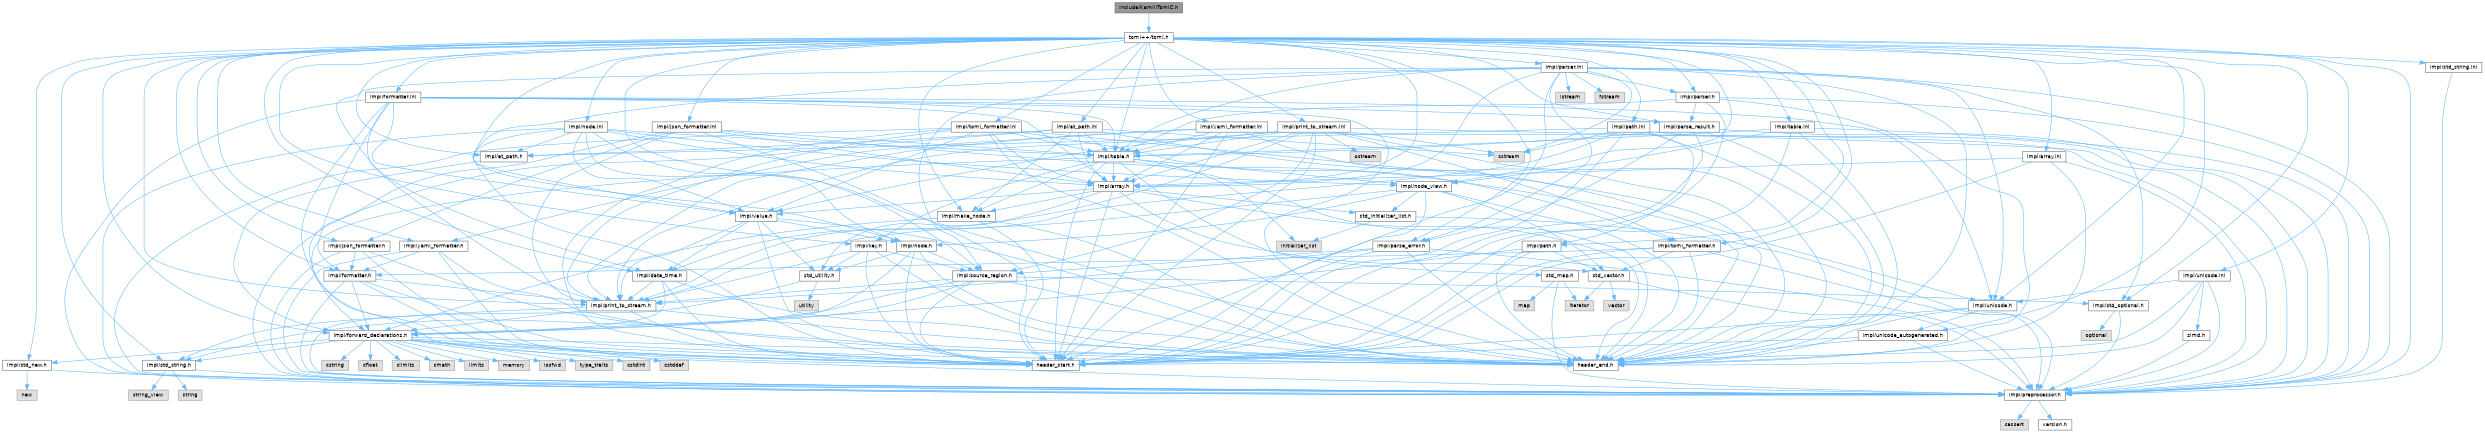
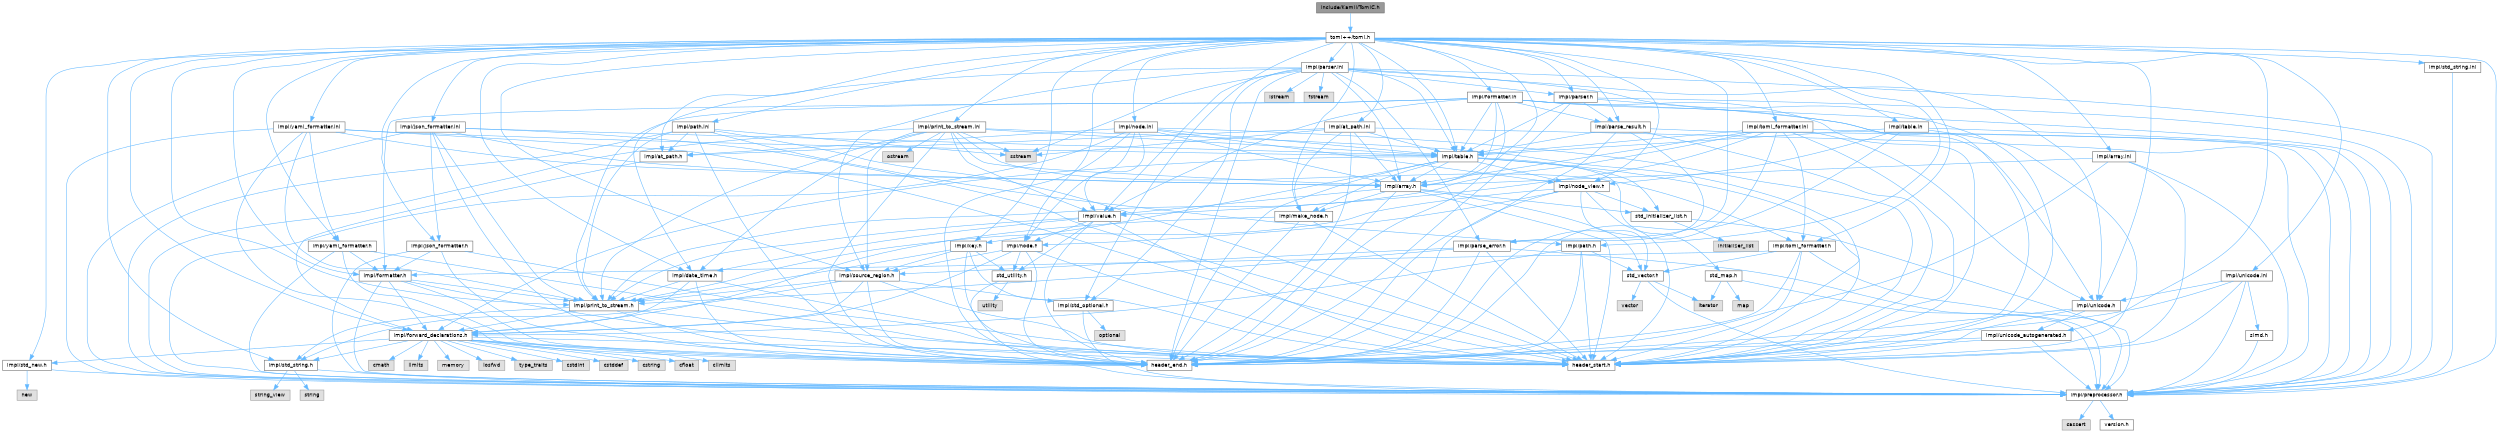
  digraph {
    node [color=grey40 fillcolor=white fontname=Helvetica fontsize=10 shape=box style=filled]
    edge [color=steelblue1 fontname=Helvetica fontsize=10 labelfontname=Helvetica labelfontsize=10 style=solid]
    n1 [color=gray40 fillcolor=grey60 fontcolor=black height=0.2 label="include/Kamil/TomlC.h" width=0.4]
    n2 [height=0.2 label="toml++/toml.h" width=0.4]
    n3 [height=0.2 label="impl/preprocessor.h" width=0.4]
    n4 [height=0.2 label="impl/std_new.h" width=0.4]
    n5 [height=0.2 label="impl/std_string.h" width=0.4]
    n6 [height=0.2 label="impl/std_optional.h" width=0.4]
    n7 [height=0.2 label="impl/forward_declarations.h" width=0.4]
    n8 [height=0.2 label="impl/print_to_stream.h" width=0.4]
    n9 [height=0.2 label="impl/source_region.h" width=0.4]
    n10 [height=0.2 label="impl/date_time.h" width=0.4]
    n11 [height=0.2 label="impl/at_path.h" width=0.4]
    n12 [height=0.2 label="impl/path.h" width=0.4]
    n13 [height=0.2 label="impl/node.h" width=0.4]
    n14 [height=0.2 label="impl/node_view.h" width=0.4]
    n15 [height=0.2 label="impl/make_node.h" width=0.4]
    n16 [height=0.2 label="impl/array.h" width=0.4]
    n17 [height=0.2 label="impl/key.h" width=0.4]
    n18 [height=0.2 label="impl/table.h" width=0.4]
    n19 [height=0.2 label="impl/unicode_autogenerated.h" width=0.4]
    n20 [height=0.2 label="impl/unicode.h" width=0.4]
    n21 [height=0.2 label="impl/parse_error.h" width=0.4]
    n22 [height=0.2 label="impl/parse_result.h" width=0.4]
    n23 [height=0.2 label="impl/parser.h" width=0.4]
    n24 [height=0.2 label="impl/formatter.h" width=0.4]
    n25 [height=0.2 label="impl/toml_formatter.h" width=0.4]
    n26 [height=0.2 label="impl/json_formatter.h" width=0.4]
    n27 [height=0.2 label="impl/yaml_formatter.h" width=0.4]
    n28 [height=0.2 label="impl/std_string.inl" width=0.4]
    n29 [height=0.2 label="impl/print_to_stream.inl" width=0.4]
    n30 [height=0.2 label="impl/node.inl" width=0.4]
    n31 [height=0.2 label="impl/at_path.inl" width=0.4]
    n32 [height=0.2 label="impl/path.inl" width=0.4]
    n33 [height=0.2 label="impl/array.inl" width=0.4]
    n34 [height=0.2 label="impl/table.inl" width=0.4]
    n35 [height=0.2 label="impl/unicode.inl" width=0.4]
    n36 [height=0.2 label="impl/parser.inl" width=0.4]
    n37 [height=0.2 label="impl/formatter.inl" width=0.4]
    n38 [height=0.2 label="impl/toml_formatter.inl" width=0.4]
    n39 [height=0.2 label="impl/json_formatter.inl" width=0.4]
    n40 [height=0.2 label="impl/yaml_formatter.inl" width=0.4]
    n41 [color=grey60 fillcolor="#E0E0E0" height=0.2 label=cassert width=0.4]
    n42 [height=0.2 label="version.h" width=0.4]
    n43 [color=grey60 fillcolor="#E0E0E0" height=0.2 label=new width=0.4]
    n44 [color=grey60 fillcolor="#E0E0E0" height=0.2 label=string_view width=0.4]
    n45 [color=grey60 fillcolor="#E0E0E0" height=0.2 label=string width=0.4]
    n46 [color=grey60 fillcolor="#E0E0E0" height=0.2 label=optional width=0.4]
    n47 [color=grey60 fillcolor="#E0E0E0" height=0.2 label=cstdint width=0.4]
    n48 [color=grey60 fillcolor="#E0E0E0" height=0.2 label=cstddef width=0.4]
    n49 [color=grey60 fillcolor="#E0E0E0" height=0.2 label=cstring width=0.4]
    n50 [color=grey60 fillcolor="#E0E0E0" height=0.2 label=cfloat width=0.4]
    n51 [color=grey60 fillcolor="#E0E0E0" height=0.2 label=climits width=0.4]
    n52 [color=grey60 fillcolor="#E0E0E0" height=0.2 label=cmath width=0.4]
    n53 [color=grey60 fillcolor="#E0E0E0" height=0.2 label=limits width=0.4]
    n54 [color=grey60 fillcolor="#E0E0E0" height=0.2 label=memory width=0.4]
    n55 [color=grey60 fillcolor="#E0E0E0" height=0.2 label=iosfwd width=0.4]
    n56 [color=grey60 fillcolor="#E0E0E0" height=0.2 label=type_traits width=0.4]
    n57 [height=0.2 label="header_start.h" width=0.4]
    n58 [height=0.2 label="header_end.h" width=0.4]
    n59 [height=0.2 label="std_vector.h" width=0.4]
    n60 [height=0.2 label="std_utility.h" width=0.4]
    n61 [height=0.2 label="std_initializer_list.h" width=0.4]
    n62 [height=0.2 label="impl/value.h" width=0.4]
    n63 [height=0.2 label="std_map.h" width=0.4]
    n64 [color=grey60 fillcolor="#E0E0E0" height=0.2 label=ostream width=0.4]
    n65 [color=grey60 fillcolor="#E0E0E0" height=0.2 label=sstream width=0.4]
    n66 [height=0.2 label="simd.h" width=0.4]
    n67 [color=grey60 fillcolor="#E0E0E0" height=0.2 label=istream width=0.4]
    n68 [color=grey60 fillcolor="#E0E0E0" height=0.2 label=fstream width=0.4]
    n69 [color=grey60 fillcolor="#E0E0E0" height=0.2 label=vector width=0.4]
    n70 [color=grey60 fillcolor="#E0E0E0" height=0.2 label=iterator width=0.4]
    n71 [color=grey60 fillcolor="#E0E0E0" height=0.2 label=utility width=0.4]
    n72 [color=grey60 fillcolor="#E0E0E0" height=0.2 label=initializer_list width=0.4]
    n73 [color=grey60 fillcolor="#E0E0E0" height=0.2 label=map width=0.4]
    n1 -> n2
    n2 -> n3
    n2 -> n4
    n2 -> n5
    n2 -> n6
    n2 -> n7
    n2 -> n8
    n2 -> n9
    n2 -> n10
    n2 -> n11
    n2 -> n12
    n2 -> n13
    n2 -> n14
    n2 -> n15
    n2 -> n16
    n2 -> n17
    n2 -> n18
    n2 -> n19
    n2 -> n20
    n2 -> n21
    n2 -> n22
    n2 -> n23
    n2 -> n24
    n2 -> n25
    n2 -> n26
    n2 -> n27
    n2 -> n28
    n2 -> n29
    n2 -> n30
    n2 -> n31
    n2 -> n32
    n2 -> n33
    n2 -> n34
    n2 -> n35
    n2 -> n36
    n2 -> n37
    n2 -> n38
    n2 -> n39
    n2 -> n40
    n3 -> n41
    n3 -> n42
    n4 -> n3
    n4 -> n43
    n5 -> n3
    n5 -> n44
    n5 -> n45
    n6 -> n3
    n6 -> n46
    n7 -> n4
    n7 -> n5
    n7 -> n47
    n7 -> n48
    n7 -> n49
    n7 -> n50
    n7 -> n51
    n7 -> n52
    n7 -> n53
    n7 -> n54
    n7 -> n55
    n7 -> n56
    n7 -> n57
    n7 -> n58
    n8 -> n5
    n8 -> n7
    n8 -> n57
    n8 -> n58
    n9 -> n5
    n9 -> n6
    n9 -> n7
    n9 -> n8
    n9 -> n57
    n9 -> n58
    n10 -> n7
    n10 -> n8
    n10 -> n57
    n10 -> n58
    n11 -> n7
    n12 -> n7
    n12 -> n57
    n12 -> n58
    n12 -> n59
    n13 -> n7
    n13 -> n9
    n13 -> n57
    n13 -> n58
    n13 -> n60
    n14 -> n8
    n14 -> n13
    n14 -> n57
    n14 -> n58
    n14 -> n59
    n14 -> n61
    n15 -> n7
    n15 -> n57
    n15 -> n58
    n16 -> n15
    n16 -> n57
    n16 -> n58
    n16 -> n59
-   n16 -> n60
    n16 -> n61
    n16 -> n62
    n17 -> n8
    n17 -> n9
    n17 -> n57
    n17 -> n58
    n17 -> n60
    n18 -> n7
    n18 -> n14
    n18 -> n15
    n18 -> n16
    n18 -> n17
    n18 -> n57
    n18 -> n58
-   n18 -> n72
+   n18 -> n61
    n18 -> n63
    n19 -> n3
    n19 -> n57
    n19 -> n58
    n20 -> n19
    n20 -> n57
    n20 -> n58
    n21 -> n3
    n21 -> n8
    n21 -> n9
    n21 -> n57
    n21 -> n58
    n22 -> n3
    n22 -> n18
    n22 -> n21
    n22 -> n57
    n22 -> n58
    n23 -> n3
    n23 -> n18
    n23 -> n22
    n23 -> n57
    n23 -> n58
    n24 -> n3
    n24 -> n7
    n24 -> n8
    n24 -> n57
    n24 -> n58
    n25 -> n3
    n25 -> n24
    n25 -> n57
    n25 -> n58
    n25 -> n59
    n26 -> n3
    n26 -> n24
    n26 -> n57
    n26 -> n58
    n27 -> n3
    n27 -> n24
    n27 -> n57
    n27 -> n58
    n28 -> n3
    n29 -> n3
    n29 -> n8
    n29 -> n9
    n29 -> n10
    n29 -> n16
    n29 -> n18
    n29 -> n25
    n29 -> n57
    n29 -> n58
    n29 -> n62
    n29 -> n64
    n29 -> n65
    n30 -> n3
    n30 -> n11
    n30 -> n13
    n30 -> n14
    n30 -> n16
    n30 -> n18
    n30 -> n57
    n30 -> n58
    n30 -> n62
    n31 -> n3
    n31 -> n11
    n31 -> n15
    n31 -> n16
    n31 -> n18
    n31 -> n58
    n31 -> n65
    n32 -> n3
    n32 -> n8
    n32 -> n11
    n32 -> n12
    n32 -> n57
    n32 -> n58
    n32 -> n65
    n33 -> n3
    n33 -> n16
    n33 -> n57
    n33 -> n58
    n34 -> n3
    n34 -> n14
    n34 -> n18
    n34 -> n57
    n34 -> n58
    n35 -> n3
    n35 -> n20
    n35 -> n57
    n35 -> n58
    n35 -> n66
    n36 -> n3
    n36 -> n6
    n36 -> n9
    n36 -> n10
    n36 -> n16
    n36 -> n18
    n36 -> n20
    n36 -> n21
    n36 -> n23
    n36 -> n57
    n36 -> n58
    n36 -> n62
    n36 -> n65
    n36 -> n67
    n36 -> n68
    n37 -> n3
    n37 -> n8
    n37 -> n16
    n37 -> n18
    n37 -> n20
    n37 -> n22
    n37 -> n24
    n37 -> n57
    n37 -> n58
    n37 -> n62
    n38 -> n3
    n38 -> n8
    n38 -> n16
    n38 -> n18
    n38 -> n20
    n38 -> n25
    n38 -> n57
    n38 -> n58
    n38 -> n62
    n39 -> n3
    n39 -> n8
    n39 -> n16
    n39 -> n18
    n39 -> n26
    n39 -> n57
    n39 -> n58
    n40 -> n3
    n40 -> n8
    n40 -> n16
    n40 -> n18
    n40 -> n27
    n40 -> n57
    n40 -> n58
    n59 -> n3
    n59 -> n69
    n59 -> n70
    n60 -> n3
    n60 -> n71
    n61 -> n3
    n61 -> n72
    n62 -> n8
    n62 -> n10
    n62 -> n13
    n62 -> n57
    n62 -> n58
    n62 -> n60
    n63 -> n3
    n63 -> n70
    n63 -> n73
    n66 -> n3
  }
